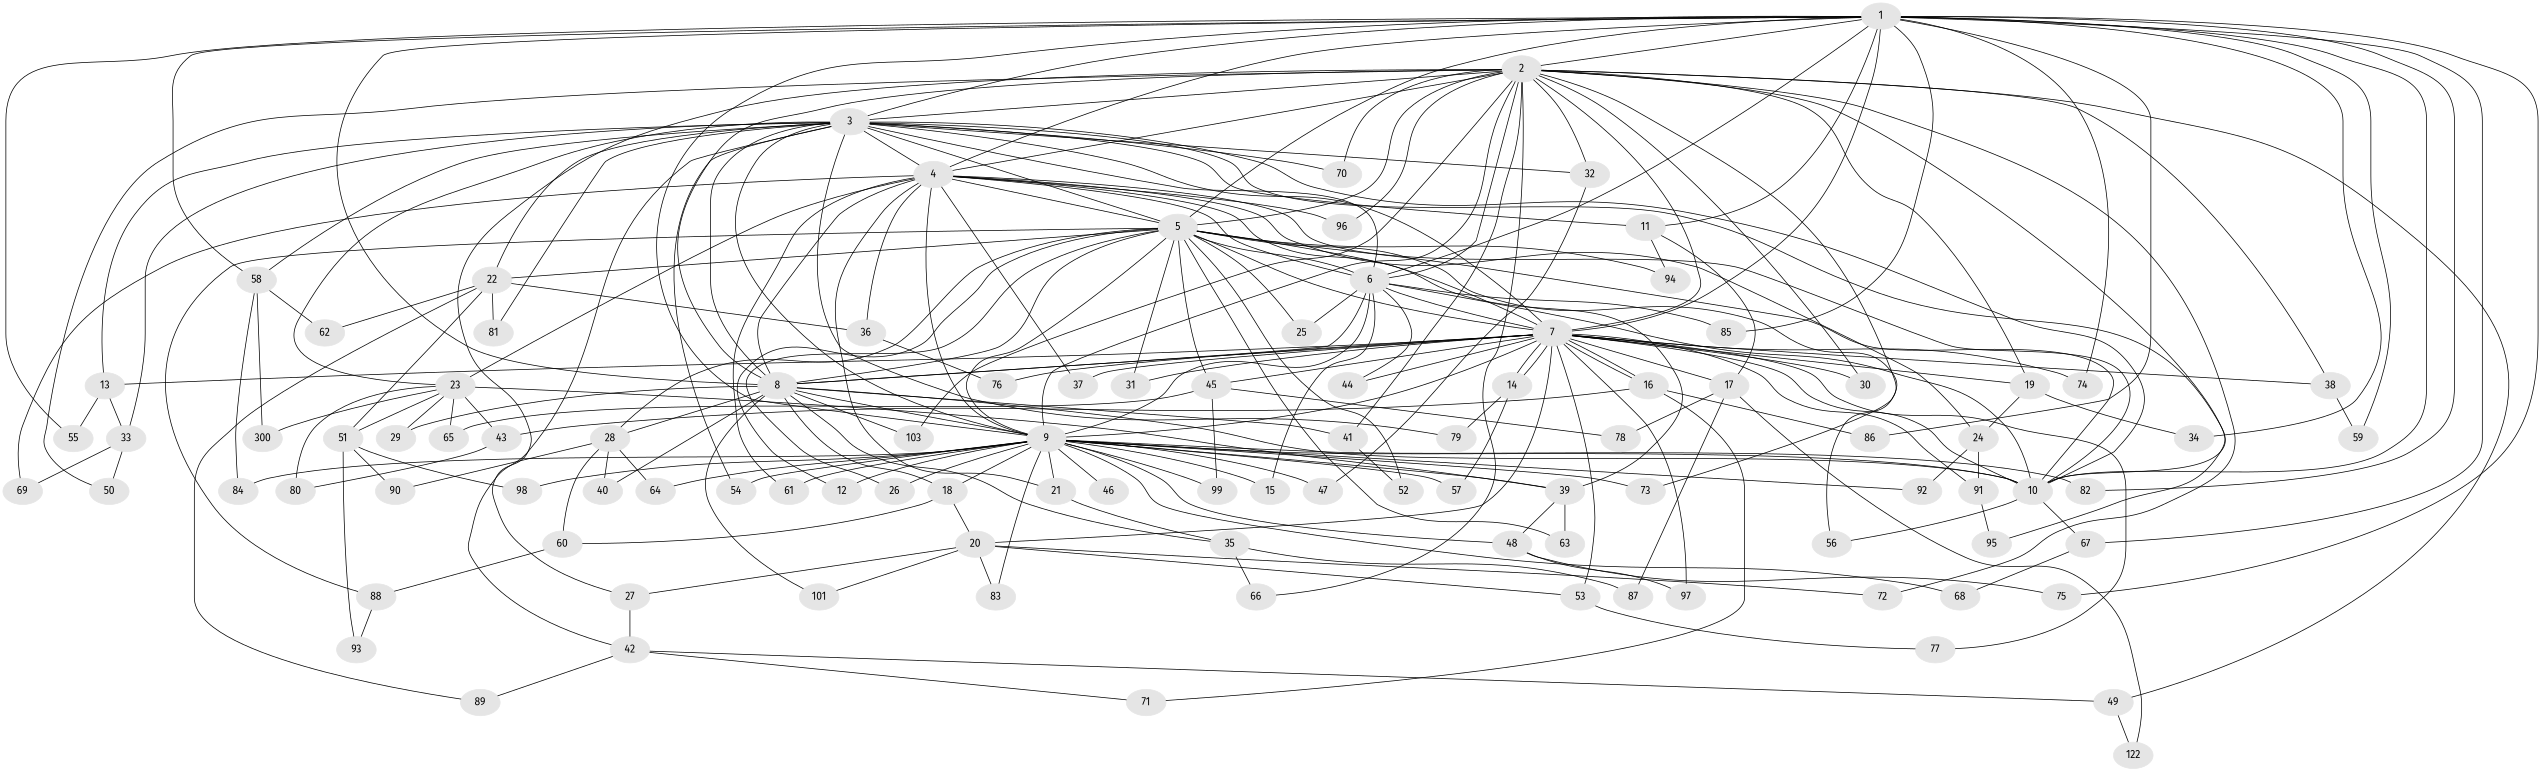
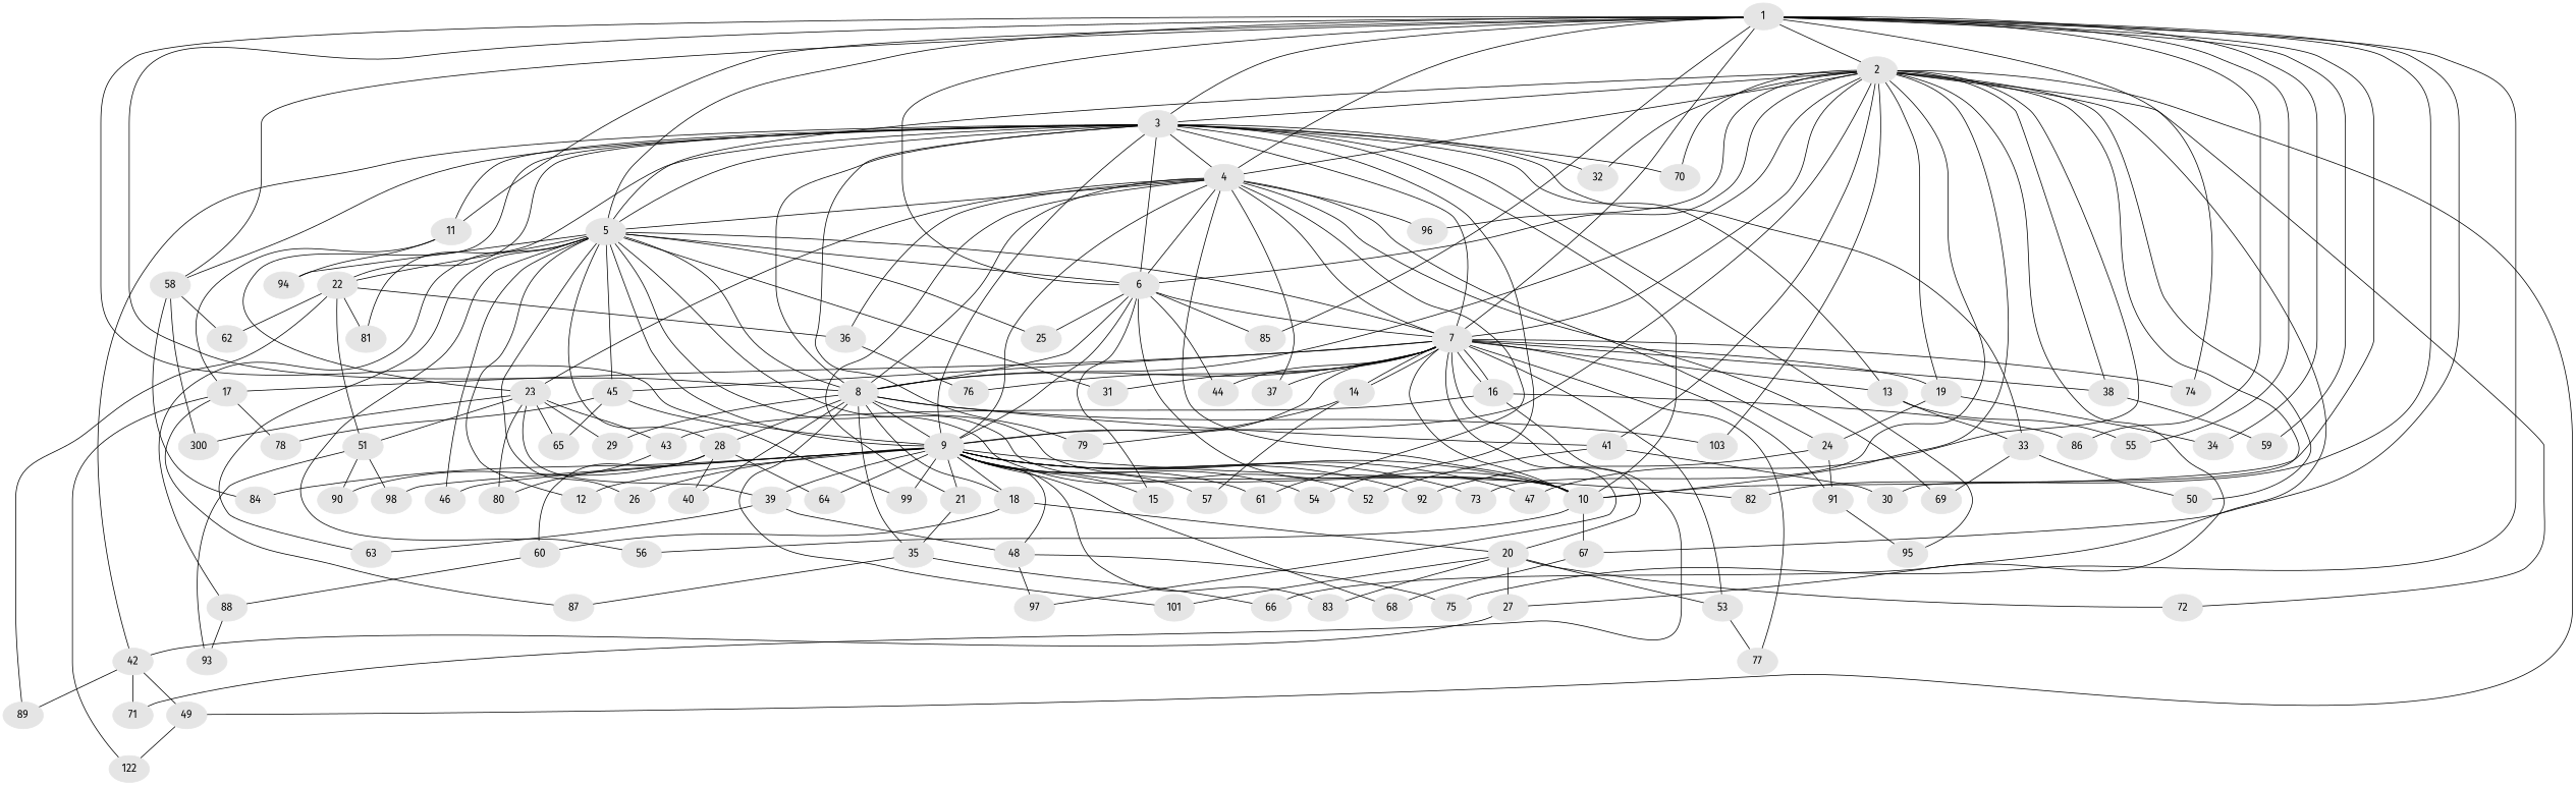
  graph {
    fontname="Fira Sans"
    node [color=gray90 fontname="Fira Sans" style=filled]
    edge [fontname="Fira Sans"]
    1
    2
    3
    4
    5
    6
    7
    8
    9
    10
    11
    34
    55
    58
    59
    67
    74
    75
    82
    85
    86
    19
    27
    30
    32
    38
    41
    47
    49
    50
    66
    70
    72
    73
    96
    103
    13
    22
    23
    33
    42
    54
    79
    81
    95
    21
    24
    36
    37
    61
    69
    12
    25
    26
    28
    31
    45
    46
    52
    56
    63
    88
    94
    15
    44
    14
    16
    17
    20
    53
    76
    77
    91
    97
    18
    29
    35
    40
    101
    39
    48
    57
    64
    68
    83
    84
    92
    98
    99
    62
    n91 [label=300]
    n92 [label=122]
    51
    89
    43
    65
    80
    71
    60
    90
    78
    93
    87
    1 -- 2
    1 -- 3
    1 -- 4
    1 -- 5
    1 -- 6
    1 -- 7
    1 -- 8
    1 -- 9
    1 -- 10
    1 -- 11
    1 -- 34
    1 -- 55
    1 -- 58
    1 -- 59
    1 -- 67
    1 -- 74
    1 -- 75
    1 -- 82
    1 -- 85
    1 -- 86
    2 -- 3
    2 -- 4
    2 -- 5
    2 -- 6
    2 -- 7
    2 -- 8
    2 -- 9
    2 -- 10
    2 -- 19
    2 -- 27
    2 -- 30
    2 -- 32
    2 -- 38
    2 -- 41
-   32 -- 47
+   2 -- 47
    2 -- 49
    2 -- 50
    2 -- 66
    2 -- 70
    2 -- 72
    2 -- 73
    2 -- 96
    2 -- 103
    3 -- 4
    3 -- 5
    3 -- 6
    3 -- 7
    3 -- 8
    3 -- 9
    3 -- 10
    3 -- 11
    3 -- 58
    3 -- 32
    3 -- 70
    3 -- 13
    3 -- 22
    3 -- 23
    3 -- 33
    3 -- 42
    3 -- 54
    3 -- 79
    3 -- 81
    3 -- 95
    4 -- 5
    4 -- 6
    4 -- 7
    4 -- 8
    4 -- 9
    4 -- 10
    4 -- 96
    4 -- 23
    4 -- 21
    4 -- 24
    4 -- 36
    4 -- 37
    4 -- 61
    4 -- 69
    5 -- 6
    5 -- 7
    5 -- 8
    5 -- 9
    5 -- 10
    5 -- 22
    5 -- 12
    5 -- 25
    5 -- 26
    5 -- 28
    5 -- 31
    5 -- 45
-   5 -- 39
+   5 -- 46
    5 -- 52
    5 -- 56
    5 -- 63
    5 -- 88
    5 -- 94
    6 -- 7
    6 -- 8
    6 -- 9
    6 -- 10
    6 -- 85
    6 -- 25
    6 -- 15
    6 -- 44
    7 -- 8
    7 -- 9
    7 -- 10
    7 -- 74
    7 -- 19
-   7 -- 30
+   41 -- 30
    7 -- 38
    7 -- 13
    7 -- 37
    7 -- 31
    7 -- 45
    7 -- 44
    7 -- 14
    7 -- 14
    7 -- 16
    7 -- 16
    7 -- 17
    7 -- 20
    7 -- 53
    7 -- 76
    7 -- 77
    7 -- 91
    7 -- 97
    8 -- 9
    8 -- 10
    8 -- 41
    8 -- 103
    8 -- 28
    8 -- 18
    8 -- 29
    8 -- 35
    8 -- 40
    8 -- 101
    9 -- 10
    9 -- 82
    9 -- 47
    9 -- 73
    9 -- 54
    9 -- 21
    9 -- 61
    9 -- 12
    9 -- 26
    9 -- 46
    9 -- 15
    9 -- 18
    9 -- 39
    9 -- 48
    9 -- 57
    9 -- 64
    9 -- 68
    9 -- 83
    9 -- 84
    9 -- 92
    9 -- 98
    9 -- 99
    10 -- 67
    10 -- 56
    11 -- 94
    11 -- 17
    58 -- 84
    58 -- 62
    58 -- n91
    67 -- 68
    19 -- 34
    19 -- 24
    27 -- 42
    38 -- 59
    41 -- 52
    49 -- n92
    13 -- 55
    13 -- 33
    22 -- 81
    22 -- 36
    22 -- 62
    22 -- 51
    22 -- 89
    23 -- 29
    23 -- 39
    23 -- n91
    23 -- 51
    23 -- 43
    23 -- 65
    23 -- 80
    33 -- 50
    33 -- 69
    42 -- 49
    42 -- 89
    42 -- 71
    21 -- 35
    24 -- 91
    24 -- 92
    36 -- 76
    28 -- 40
    28 -- 64
    28 -- 60
    28 -- 90
    45 -- 99
    45 -- 65
    45 -- 78
    88 -- 93
    14 -- 79
    14 -- 57
    16 -- 86
    16 -- 43
    16 -- 71
    17 -- n92
    17 -- 78
    17 -- 87
    20 -- 27
    20 -- 72
    20 -- 53
    20 -- 101
    20 -- 83
    53 -- 77
    91 -- 95
    18 -- 20
    18 -- 60
    35 -- 66
    35 -- 87
    39 -- 63
    39 -- 48
    48 -- 75
    48 -- 97
    51 -- 98
    51 -- 90
    51 -- 93
    43 -- 80
    60 -- 88
  }
